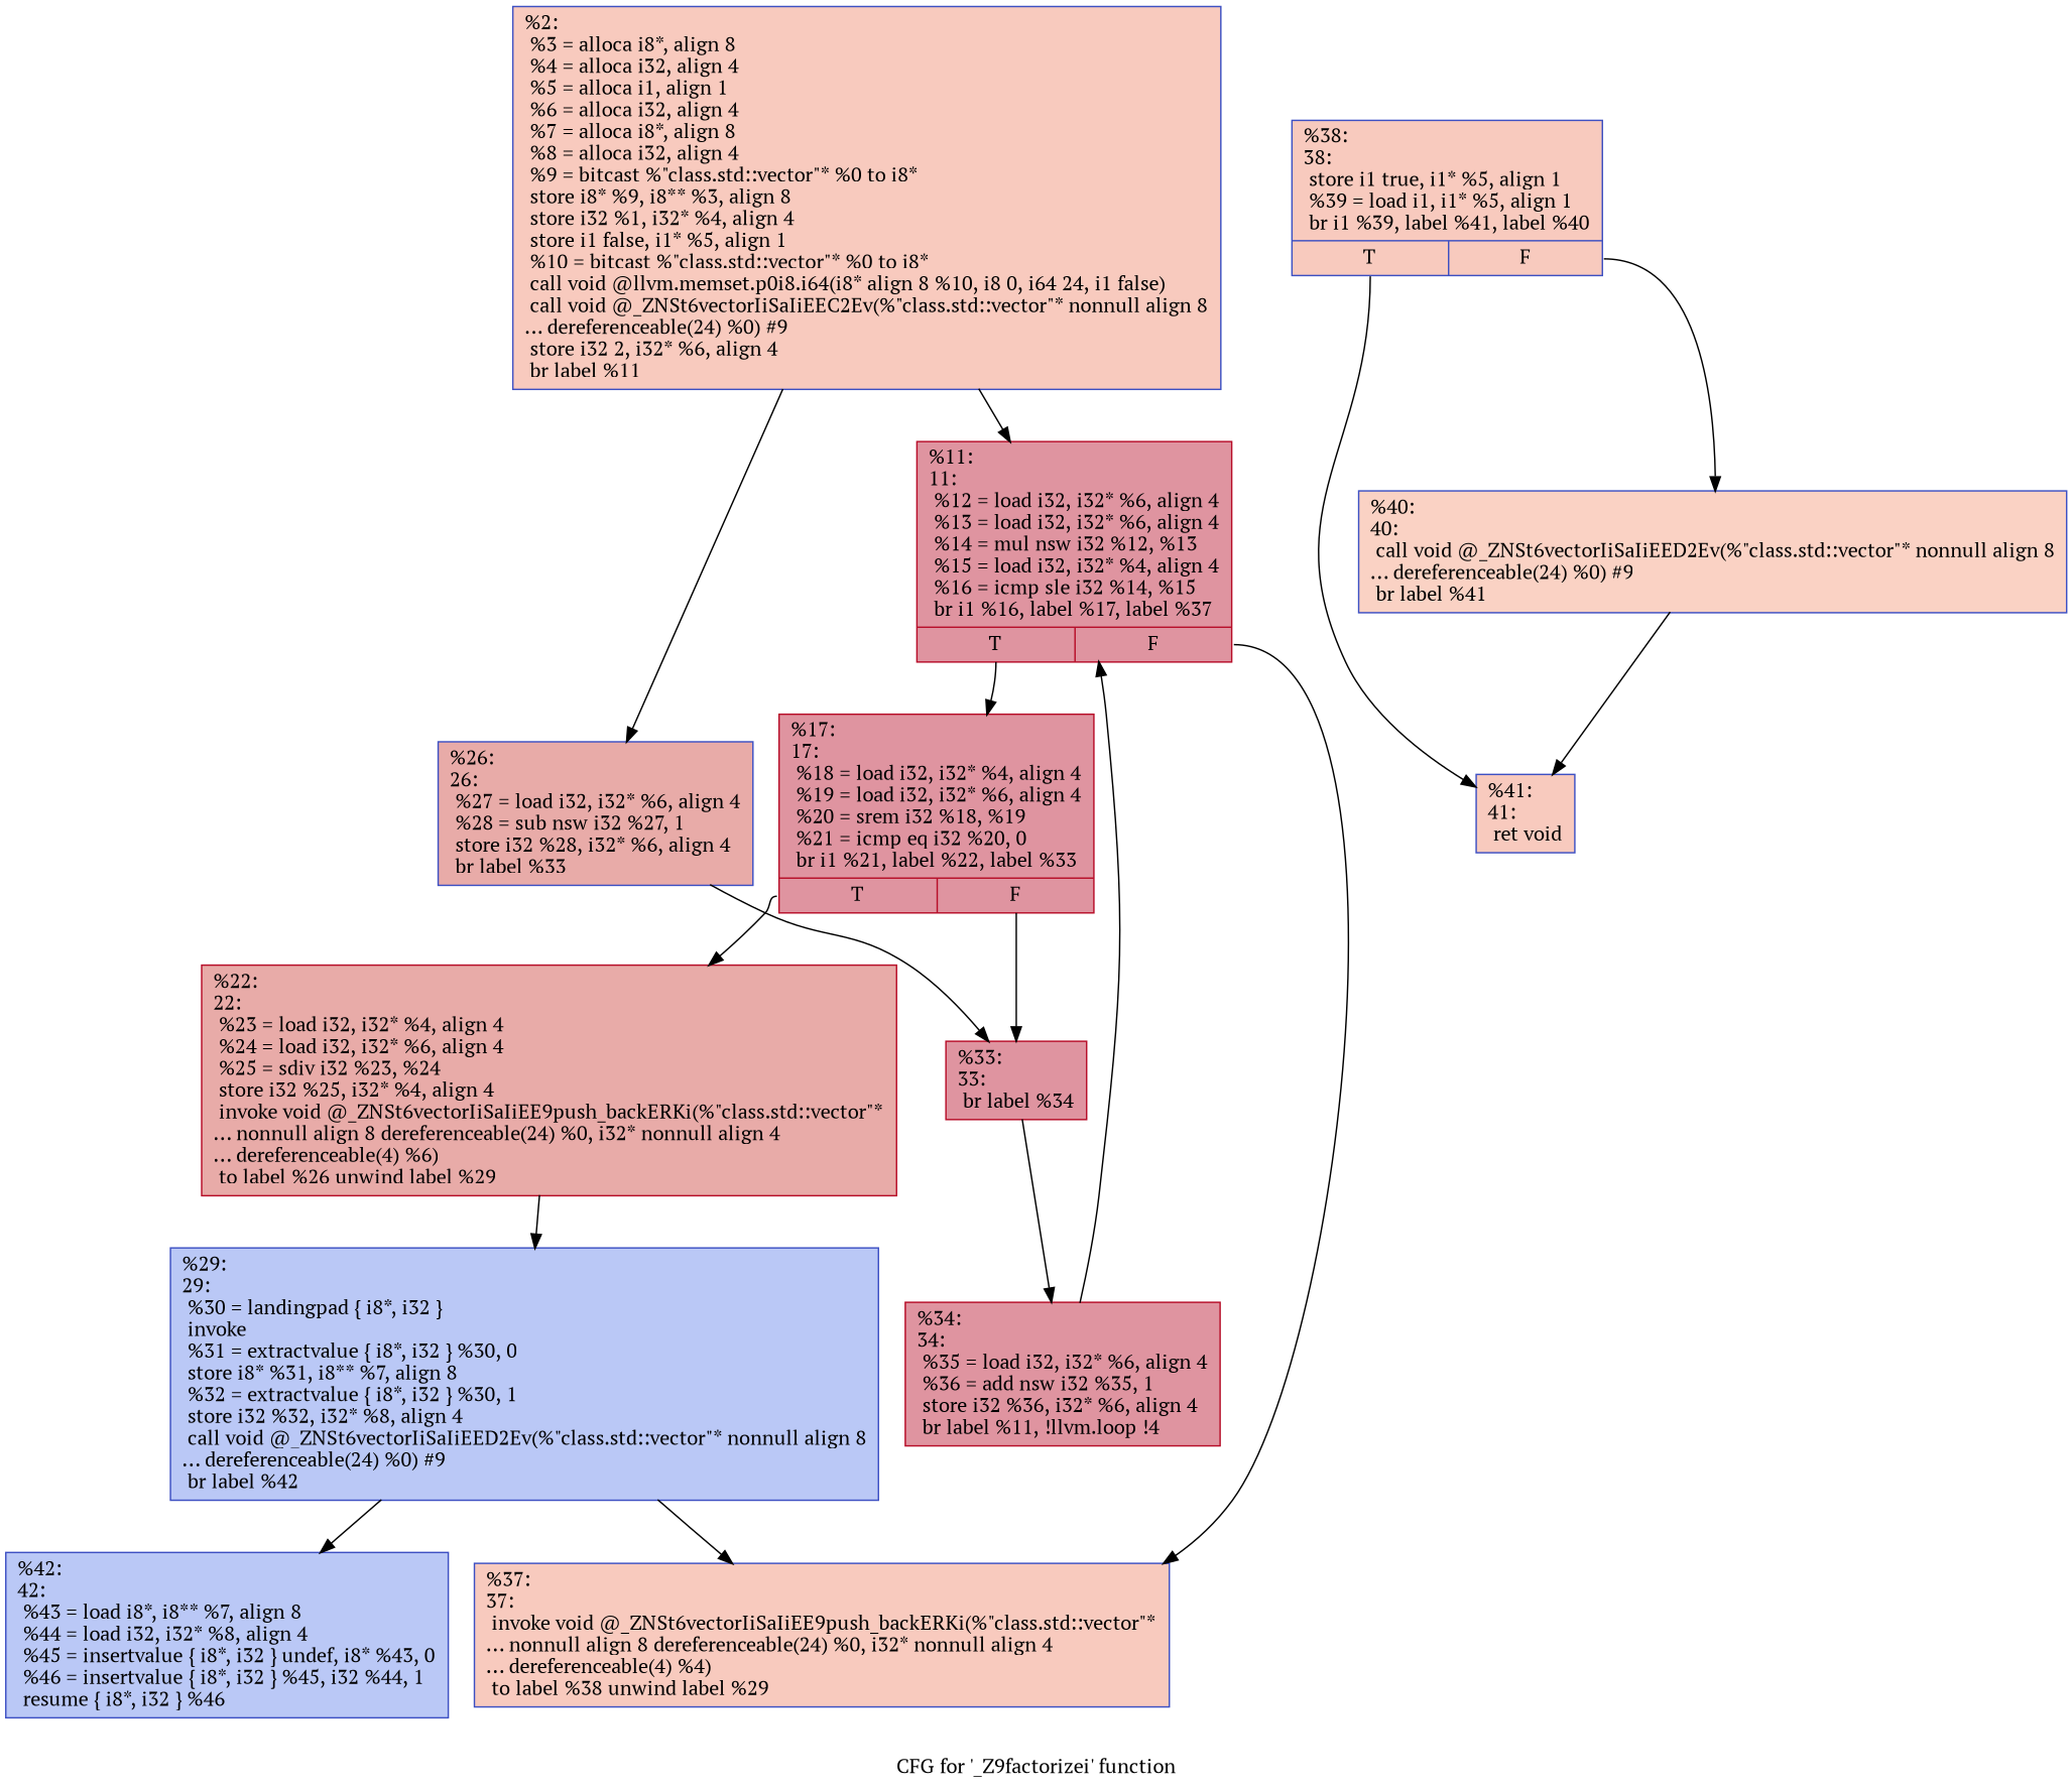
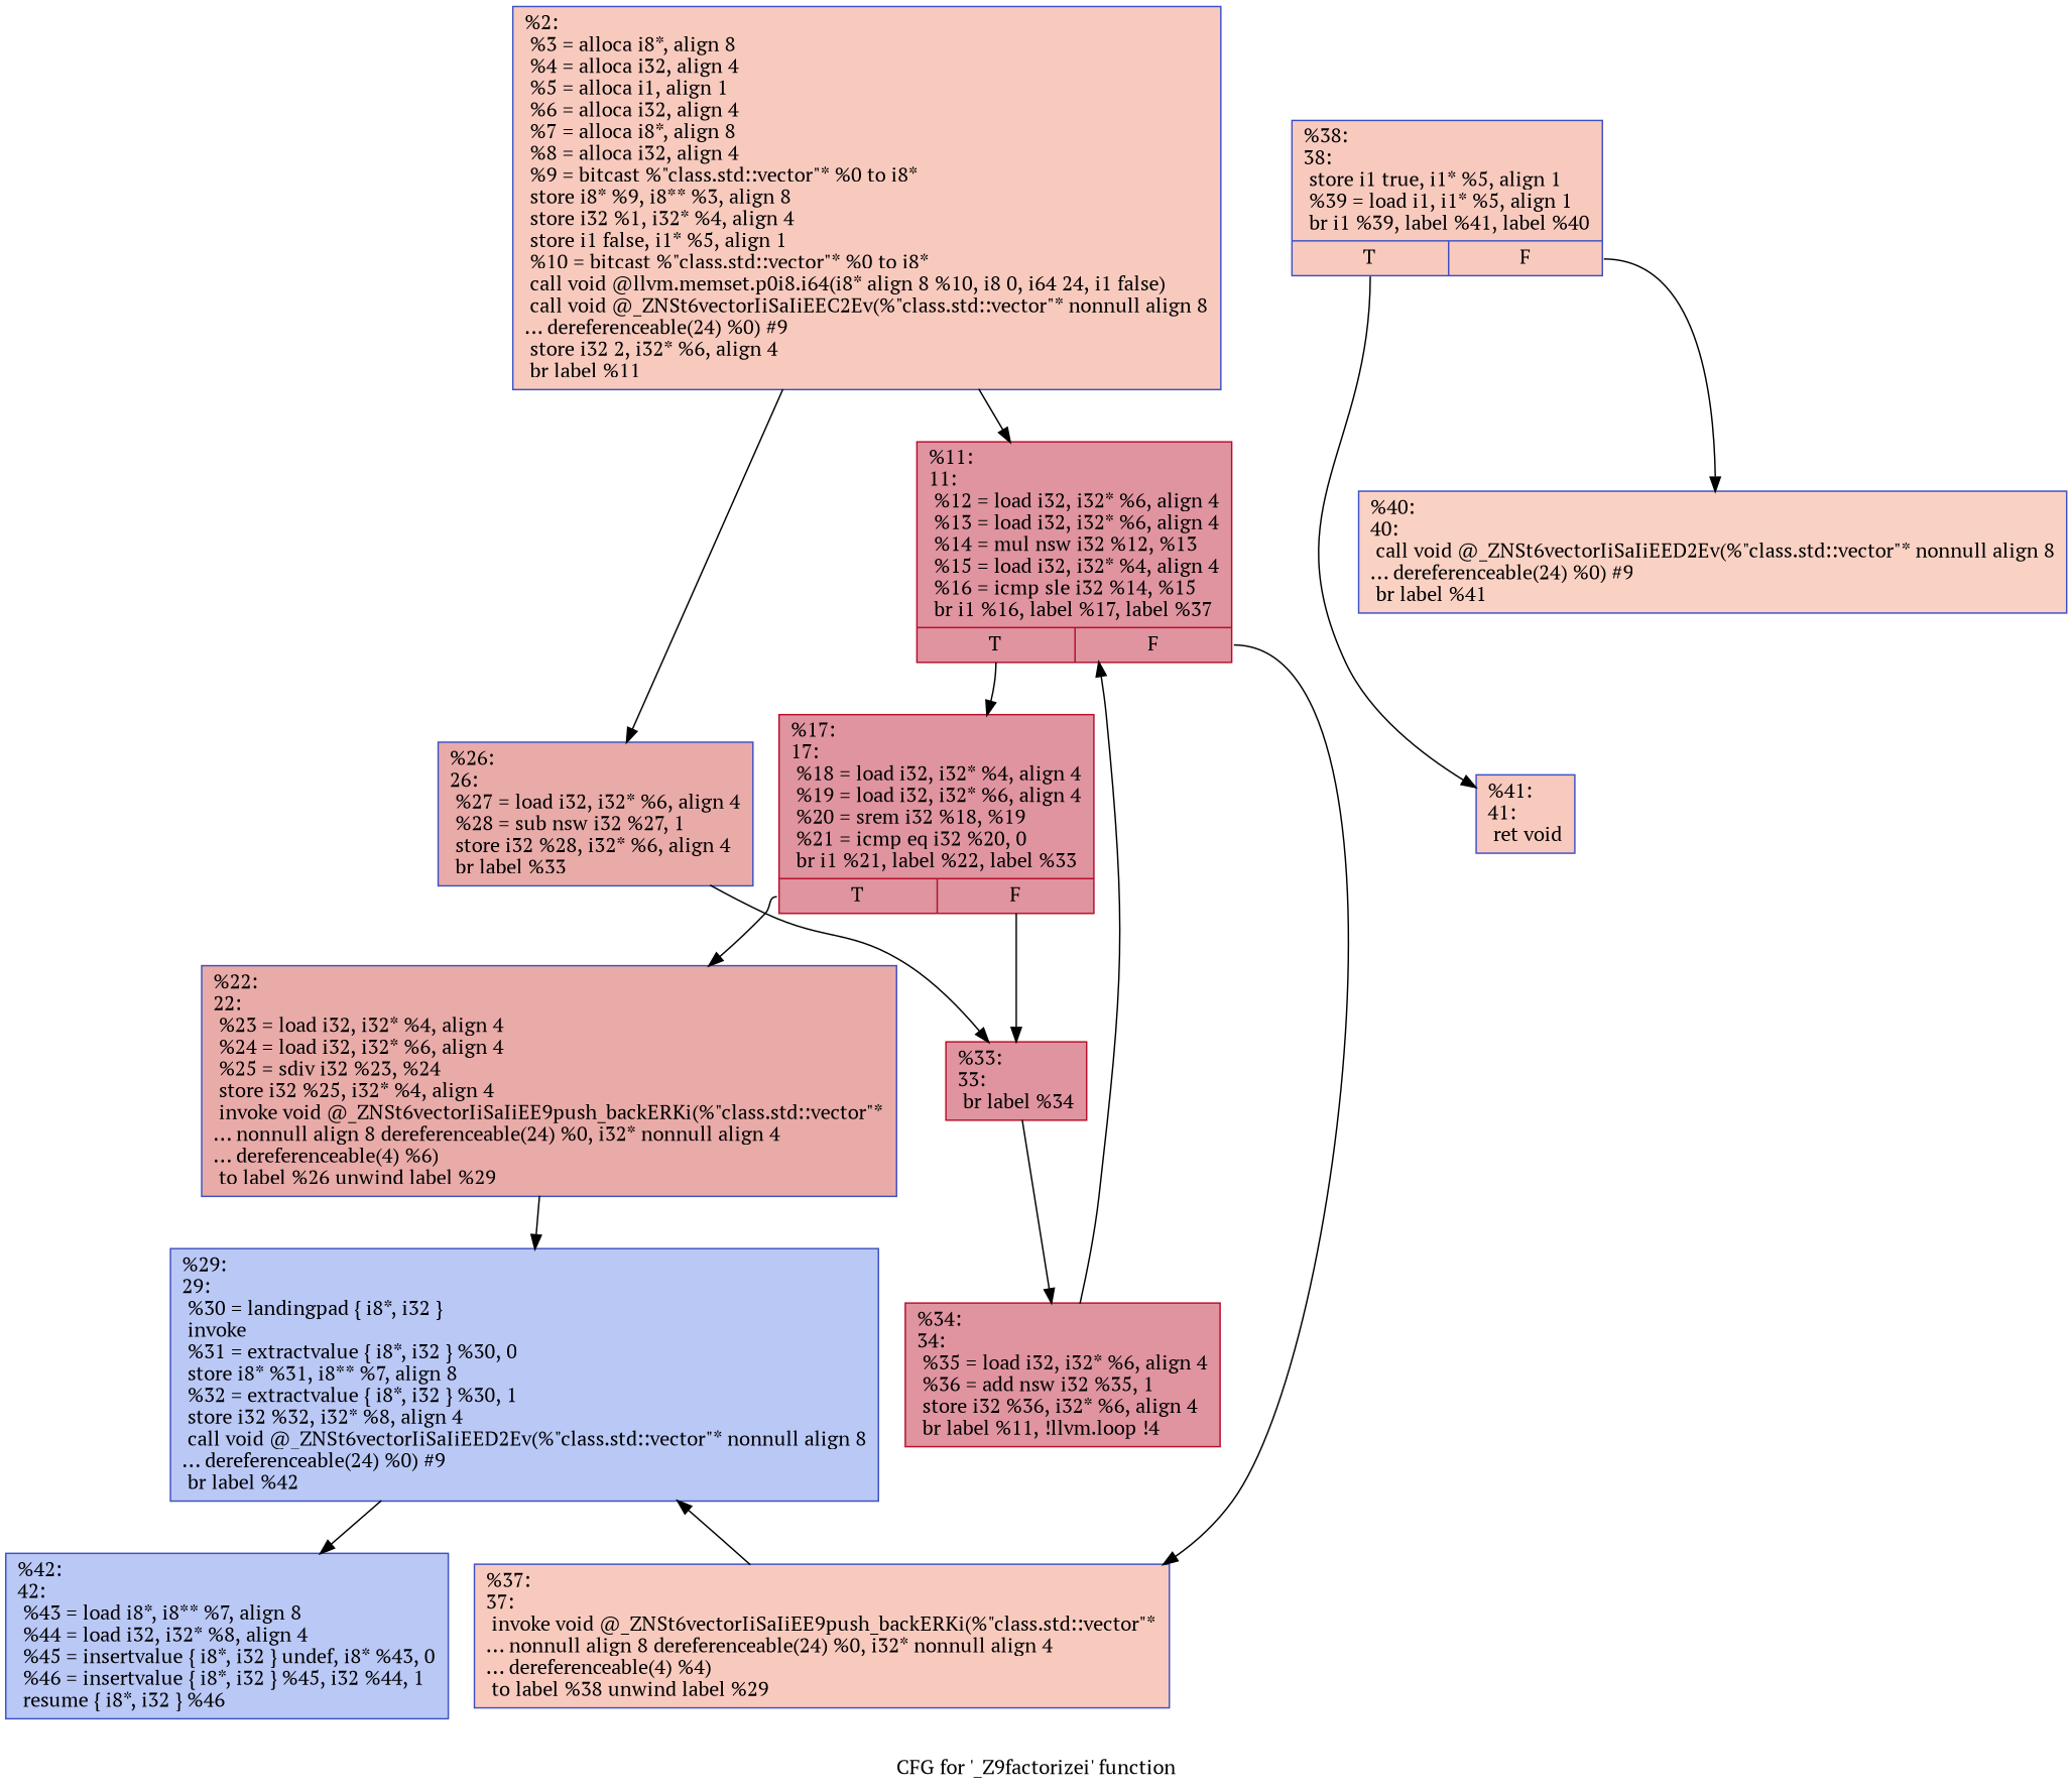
  digraph {
    fontname="PT Serif"
    label="CFG for '_Z9factorizei' function"
    node [color="#3d50c3ff" fillcolor="#ef886b70" fontname="PT Serif" shape=record style=filled]
    edge [fontname="PT Serif"]
    n1 [label="{%2:\l  %3 = alloca i8*, align 8\l  %4 = alloca i32, align 4\l  %5 = alloca i1, align 1\l  %6 = alloca i32, align 4\l  %7 = alloca i8*, align 8\l  %8 = alloca i32, align 4\l  %9 = bitcast %\"class.std::vector\"* %0 to i8*\l  store i8* %9, i8** %3, align 8\l  store i32 %1, i32* %4, align 4\l  store i1 false, i1* %5, align 1\l  %10 = bitcast %\"class.std::vector\"* %0 to i8*\l  call void @llvm.memset.p0i8.i64(i8* align 8 %10, i8 0, i64 24, i1 false)\l  call void @_ZNSt6vectorIiSaIiEEC2Ev(%\"class.std::vector\"* nonnull align 8\l... dereferenceable(24) %0) #9\l  store i32 2, i32* %6, align 4\l  br label %11\l}"]
    n2 [color="#b70d28ff" fillcolor="#b70d2870" label="{%11:\l11:                                               \l  %12 = load i32, i32* %6, align 4\l  %13 = load i32, i32* %6, align 4\l  %14 = mul nsw i32 %12, %13\l  %15 = load i32, i32* %4, align 4\l  %16 = icmp sle i32 %14, %15\l  br i1 %16, label %17, label %37\l|{<s0>T|<s1>F}}"]
    n3 [fillcolor="#cc403a70" label="{%26:\l26:                                               \l  %27 = load i32, i32* %6, align 4\l  %28 = sub nsw i32 %27, 1\l  store i32 %28, i32* %6, align 4\l  br label %33\l}"]
    n4 [color="#b70d28ff" fillcolor="#b70d2870" label="{%17:\l17:                                               \l  %18 = load i32, i32* %4, align 4\l  %19 = load i32, i32* %6, align 4\l  %20 = srem i32 %18, %19\l  %21 = icmp eq i32 %20, 0\l  br i1 %21, label %22, label %33\l|{<s0>T|<s1>F}}"]
    n5 [label="{%37:\l37:                                               \l  invoke void @_ZNSt6vectorIiSaIiEE9push_backERKi(%\"class.std::vector\"*\l... nonnull align 8 dereferenceable(24) %0, i32* nonnull align 4\l... dereferenceable(4) %4)\l          to label %38 unwind label %29\l}"]
-   n6 [color="#b70d28ff" fillcolor="#cc403a70" label="{%22:\l22:                                               \l  %23 = load i32, i32* %4, align 4\l  %24 = load i32, i32* %6, align 4\l  %25 = sdiv i32 %23, %24\l  store i32 %25, i32* %4, align 4\l  invoke void @_ZNSt6vectorIiSaIiEE9push_backERKi(%\"class.std::vector\"*\l... nonnull align 8 dereferenceable(24) %0, i32* nonnull align 4\l... dereferenceable(4) %6)\l          to label %26 unwind label %29\l}"]
+   n6 [fillcolor="#cc403a70" label="{%22:\l22:                                               \l  %23 = load i32, i32* %4, align 4\l  %24 = load i32, i32* %6, align 4\l  %25 = sdiv i32 %23, %24\l  store i32 %25, i32* %4, align 4\l  invoke void @_ZNSt6vectorIiSaIiEE9push_backERKi(%\"class.std::vector\"*\l... nonnull align 8 dereferenceable(24) %0, i32* nonnull align 4\l... dereferenceable(4) %6)\l          to label %26 unwind label %29\l}"]
    n7 [color="#b70d28ff" fillcolor="#b70d2870" label="{%33:\l33:                                               \l  br label %34\l}"]
    n8 [fillcolor="#6282ea70" label="{%29:\l29:                                               \l  %30 = landingpad \{ i8*, i32 \}\l          invoke\l  %31 = extractvalue \{ i8*, i32 \} %30, 0\l  store i8* %31, i8** %7, align 8\l  %32 = extractvalue \{ i8*, i32 \} %30, 1\l  store i32 %32, i32* %8, align 4\l  call void @_ZNSt6vectorIiSaIiEED2Ev(%\"class.std::vector\"* nonnull align 8\l... dereferenceable(24) %0) #9\l  br label %42\l}"]
    n9 [color="#b70d28ff" fillcolor="#b70d2870" label="{%34:\l34:                                               \l  %35 = load i32, i32* %6, align 4\l  %36 = add nsw i32 %35, 1\l  store i32 %36, i32* %6, align 4\l  br label %11, !llvm.loop !4\l}"]
    n10 [fillcolor="#6282ea70" label="{%42:\l42:                                               \l  %43 = load i8*, i8** %7, align 8\l  %44 = load i32, i32* %8, align 4\l  %45 = insertvalue \{ i8*, i32 \} undef, i8* %43, 0\l  %46 = insertvalue \{ i8*, i32 \} %45, i32 %44, 1\l  resume \{ i8*, i32 \} %46\l}"]
    n11 [label="{%38:\l38:                                               \l  store i1 true, i1* %5, align 1\l  %39 = load i1, i1* %5, align 1\l  br i1 %39, label %41, label %40\l|{<s0>T|<s1>F}}"]
    n12 [label="{%41:\l41:                                               \l  ret void\l}"]
    n13 [fillcolor="#f4987a70" label="{%40:\l40:                                               \l  call void @_ZNSt6vectorIiSaIiEED2Ev(%\"class.std::vector\"* nonnull align 8\l... dereferenceable(24) %0) #9\l  br label %41\l}"]
    n1 -> n2
    n1 -> n3
    n2 -> n4 [tailport=s0]
    n2 -> n5 [tailport=s1]
    n3 -> n7
    n4 -> n6 [tailport=s0]
    n4 -> n7 [tailport=s1]
-   n8 -> n5
+   n5 -> n8
    n6 -> n8
    n7 -> n9
    n8 -> n10
    n9 -> n2
    n11 -> n12 [tailport=s0]
    n11 -> n13 [tailport=s1]
-   n13 -> n12
  }
